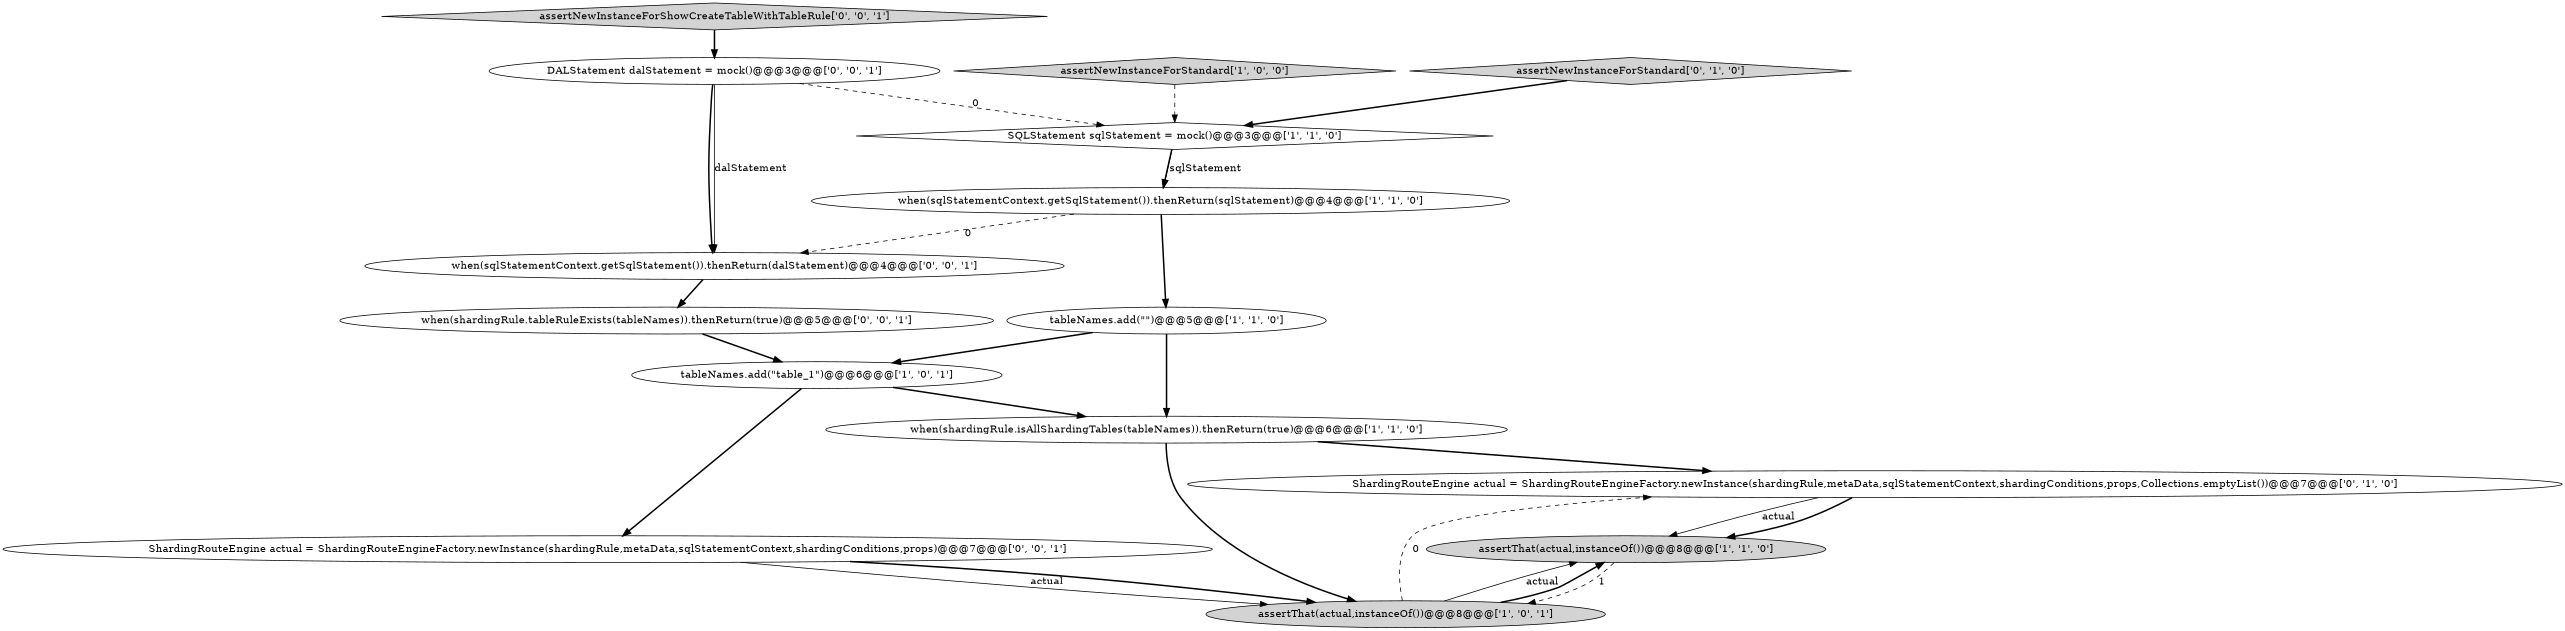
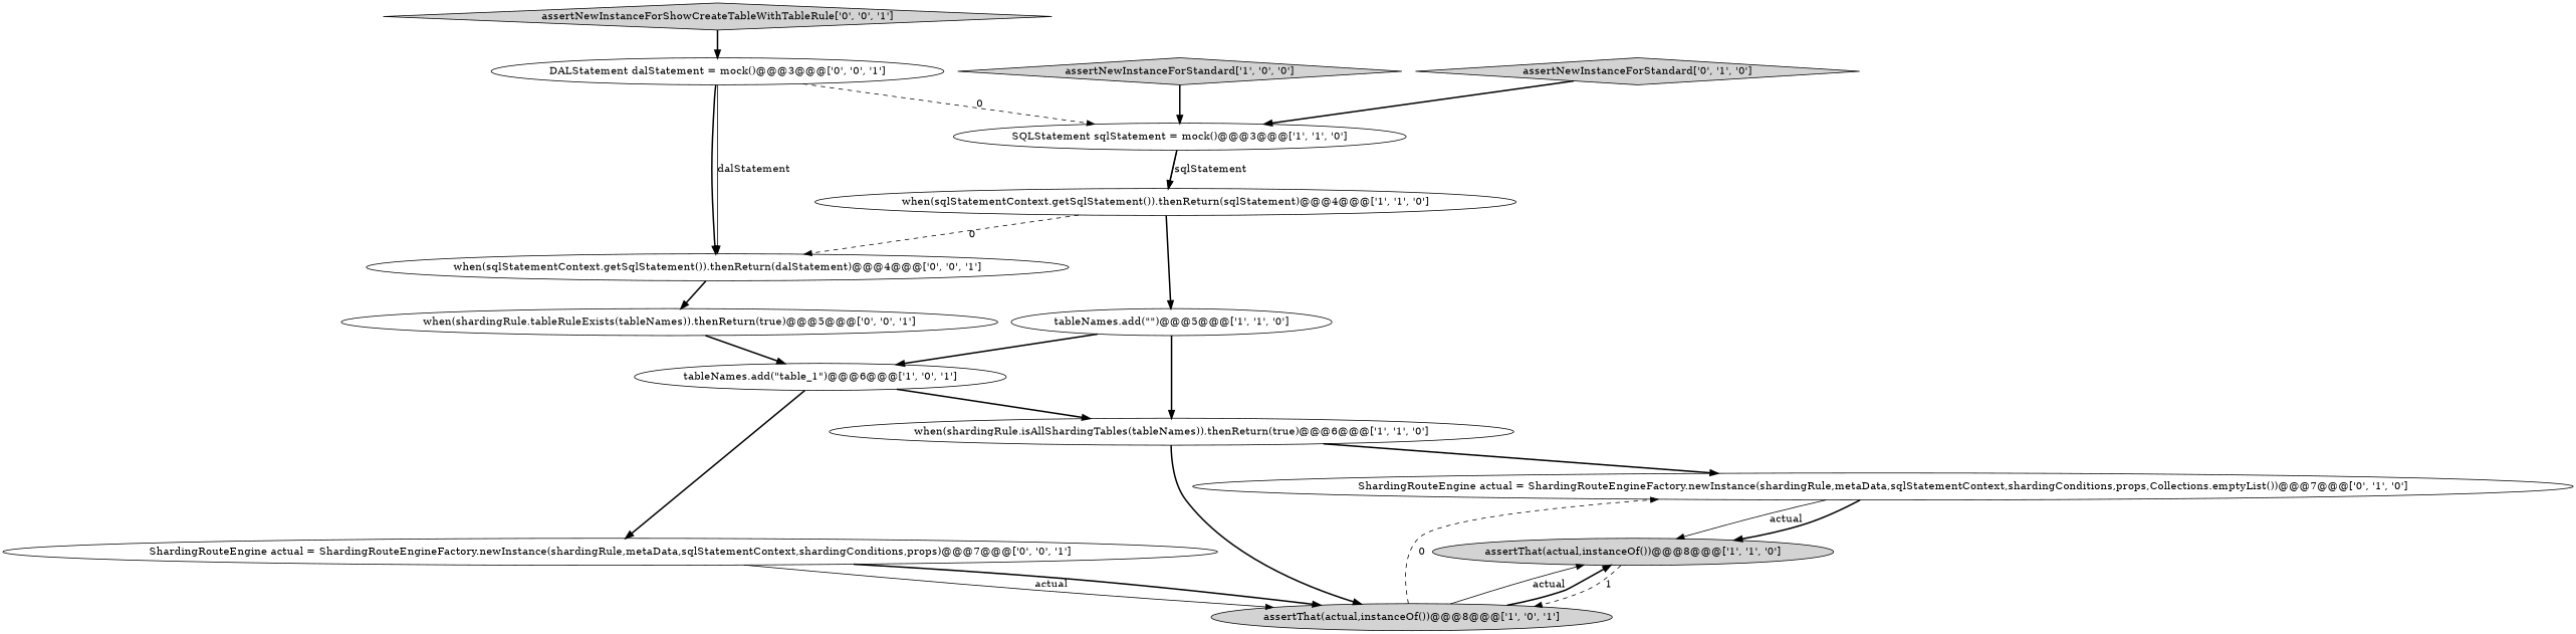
  digraph {
    node [fillcolor=white shape=ellipse style=filled]
    edge [style=bold]
-   n1 [label="SQLStatement sqlStatement = mock()@@@3@@@['1', '1', '0']" shape=diamond]
+   n1 [label="SQLStatement sqlStatement = mock()@@@3@@@['1', '1', '0']"]
    n2 [label="when(sqlStatementContext.getSqlStatement()).thenReturn(sqlStatement)@@@4@@@['1', '1', '0']"]
    n3 [label="when(sqlStatementContext.getSqlStatement()).thenReturn(dalStatement)@@@4@@@['0', '0', '1']"]
    n4 [label="tableNames.add(\"\")@@@5@@@['1', '1', '0']"]
    n5 [label="DALStatement dalStatement = mock()@@@3@@@['0', '0', '1']"]
    n6 [label="when(shardingRule.tableRuleExists(tableNames)).thenReturn(true)@@@5@@@['0', '0', '1']"]
    n7 [label="tableNames.add(\"table_1\")@@@6@@@['1', '0', '1']"]
    n8 [label="when(shardingRule.isAllShardingTables(tableNames)).thenReturn(true)@@@6@@@['1', '1', '0']"]
    n9 [label="ShardingRouteEngine actual = ShardingRouteEngineFactory.newInstance(shardingRule,metaData,sqlStatementContext,shardingConditions,props)@@@7@@@['0', '0', '1']"]
    n10 [label="ShardingRouteEngine actual = ShardingRouteEngineFactory.newInstance(shardingRule,metaData,sqlStatementContext,shardingConditions,props,Collections.emptyList())@@@7@@@['0', '1', '0']"]
    n11 [fillcolor=lightgray label="assertThat(actual,instanceOf())@@@8@@@['1', '1', '0']"]
    n12 [fillcolor=lightgray label="assertThat(actual,instanceOf())@@@8@@@['1', '0', '1']"]
    n13 [fillcolor=lightgray label="assertNewInstanceForStandard['1', '0', '0']" shape=diamond]
    n14 [fillcolor=lightgray label="assertNewInstanceForStandard['0', '1', '0']" shape=diamond]
    n15 [fillcolor=lightgray label="assertNewInstanceForShowCreateTableWithTableRule['0', '0', '1']" shape=diamond]
    n1 -> n2
    n1 -> n2 [label=sqlStatement style=solid]
    n2 -> n3 [label=0 style=dashed]
    n2 -> n4
    n3 -> n6
    n4 -> n7
    n4 -> n8
    n5 -> n1 [label=0 style=dashed]
    n5 -> n3 [label=dalStatement style=solid]
    n5 -> n3
    n6 -> n7
    n7 -> n8
    n7 -> n9
    n8 -> n10
    n8 -> n12
    n9 -> n12 [label=actual style=solid]
    n9 -> n12
    n10 -> n11 [label=actual style=solid]
    n10 -> n11
    n11 -> n12 [label=1 style=dashed]
    n12 -> n10 [label=0 style=dashed]
    n12 -> n11 [label=actual style=solid]
    n12 -> n11
-   n13 -> n1 [style=dashed]
+   n13 -> n1
    n14 -> n1
    n15 -> n5
  }
